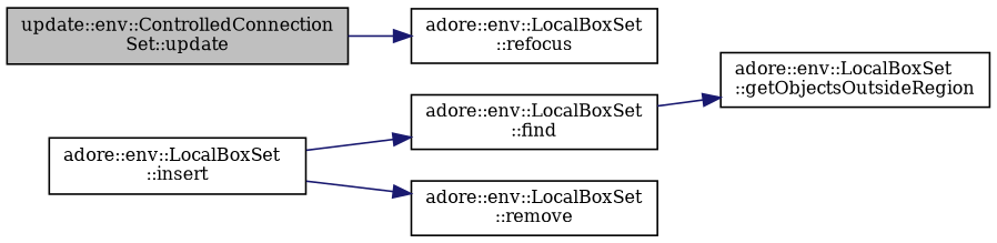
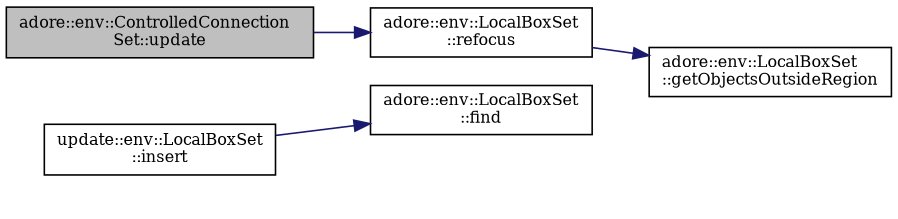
  digraph {
    fontname="DejaVu Serif"
    rankdir=LR
    node [color=black fillcolor=white fontname="DejaVu Serif" fontsize=10 shape=record style=filled]
    edge [color=midnightblue fontname="DejaVu Serif" fontsize=10 labelfontname=Helvetica labelfontsize=10 style=solid]
-   n1 [fillcolor=grey75 fontcolor=black height=0.2 label="update::env::ControlledConnection\lSet::update" width=0.4]
+   n1 [fillcolor=grey75 fontcolor=black height=0.2 label="adore::env::ControlledConnection\lSet::update" width=0.4]
    n2 [height=0.2 label="adore::env::LocalBoxSet\l::refocus" width=0.4]
-   n3 [height=0.2 label="adore::env::LocalBoxSet\l::insert" width=0.4]
+   n3 [height=0.2 label="update::env::LocalBoxSet\l::insert" width=0.4]
    n4 [height=0.2 label="adore::env::LocalBoxSet\l::find" width=0.4]
-   n5 [height=0.2 label="adore::env::LocalBoxSet\l::remove" width=0.4]
    n6 [height=0.2 label="adore::env::LocalBoxSet\l::getObjectsOutsideRegion" width=0.4]
    n1 -> n2
-   n4 -> n6
+   n2 -> n6
    n3 -> n4
-   n3 -> n5
  }
